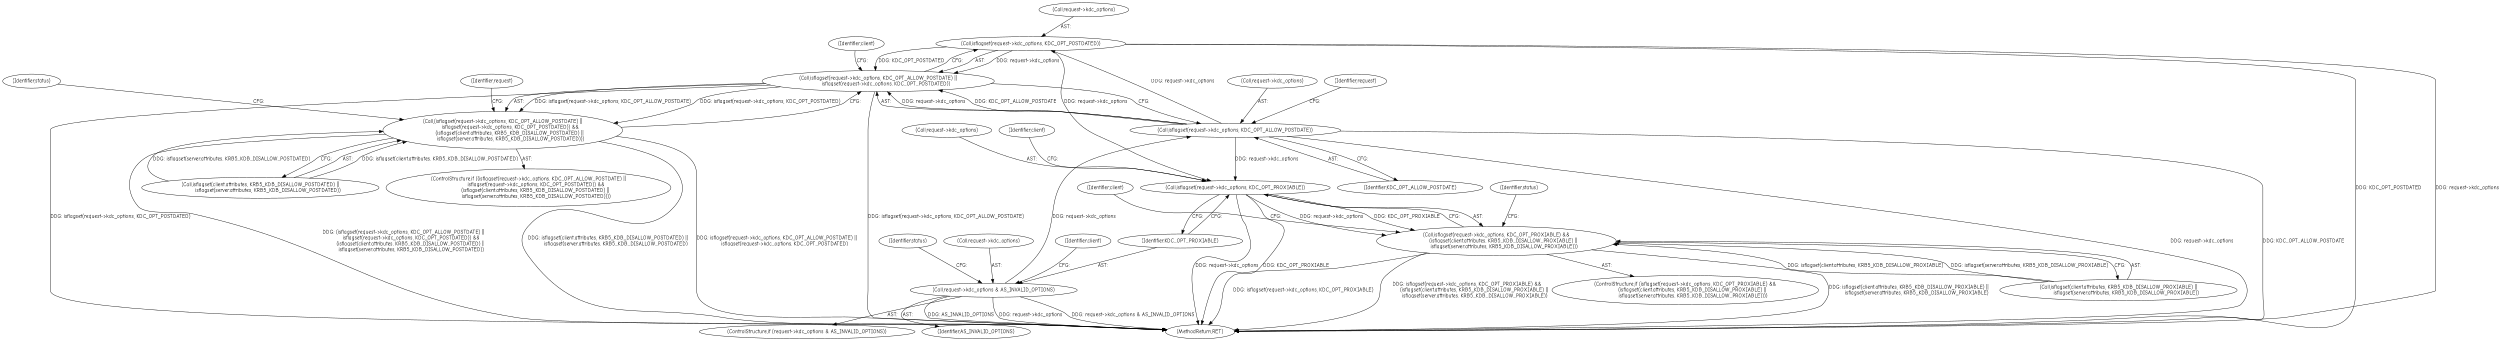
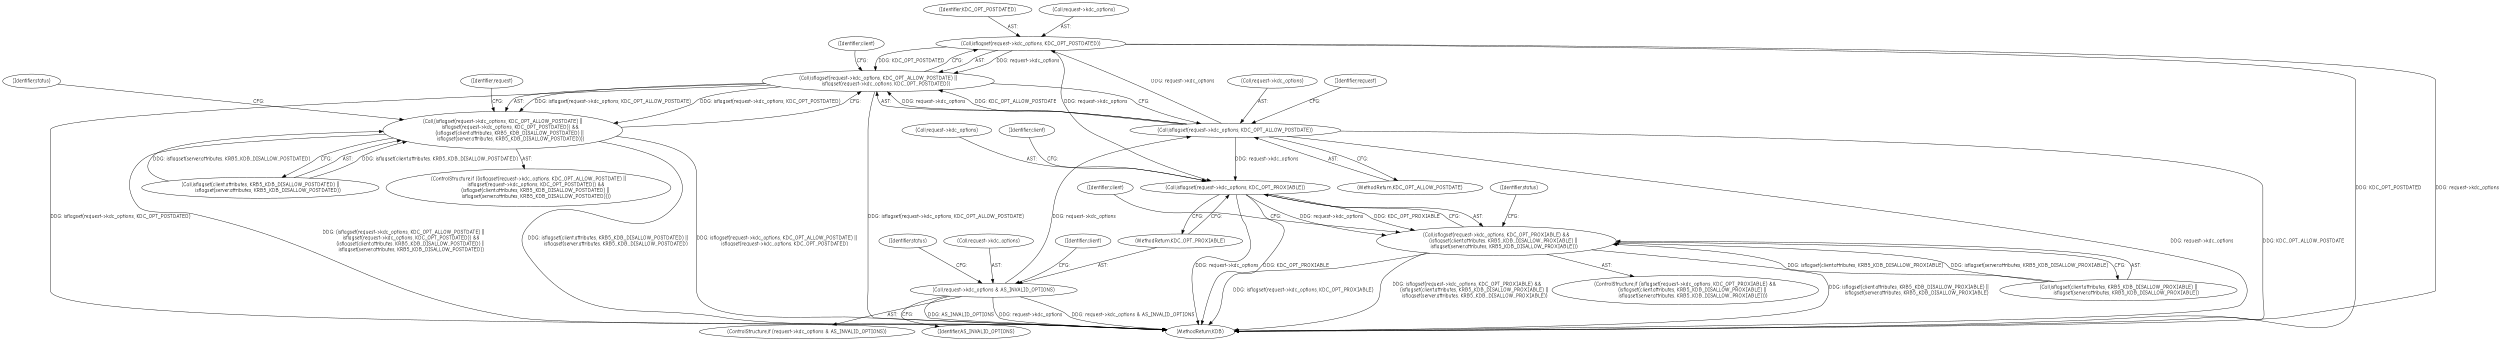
  digraph {
    fontname="Comic Neue"
    node [fontname="Comic Neue"]
    edge [fontname="Comic Neue"]
    n1 [label="(Call,isflagset(request->kdc_options, KDC_OPT_POSTDATED))"]
    n2 [label="(Call,isflagset(request->kdc_options, KDC_OPT_ALLOW_POSTDATE) ||\n         isflagset(request->kdc_options, KDC_OPT_POSTDATED))"]
    n3 [label="(Call,isflagset(request->kdc_options, KDC_OPT_PROXIABLE))"]
-   n4 [label="(MethodReturn,RET)"]
+   n4 [label="(MethodReturn,KDB)"]
    n5 [label="(Call,isflagset(request->kdc_options, KDC_OPT_ALLOW_POSTDATE))"]
    n6 [label="(Call,(isflagset(request->kdc_options, KDC_OPT_ALLOW_POSTDATE) ||\n         isflagset(request->kdc_options, KDC_OPT_POSTDATED)) &&\n        (isflagset(client.attributes, KRB5_KDB_DISALLOW_POSTDATED) ||\n         isflagset(server.attributes, KRB5_KDB_DISALLOW_POSTDATED)))"]
    n7 [label="(Call,isflagset(request->kdc_options, KDC_OPT_PROXIABLE) &&\n        (isflagset(client.attributes, KRB5_KDB_DISALLOW_PROXIABLE) ||\n         isflagset(server.attributes, KRB5_KDB_DISALLOW_PROXIABLE)))"]
-   n8 [label="(Identifier,KDC_OPT_PROXIABLE)"]
-   n10 [label="(Identifier,KDC_OPT_ALLOW_POSTDATE)"]
+   n8 [label="(MethodReturn,KDC_OPT_PROXIABLE)"]
+   n9 [label="(Identifier,KDC_OPT_POSTDATED)"]
+   n10 [label="(MethodReturn,KDC_OPT_ALLOW_POSTDATE)"]
    n11 [label="(Call,request->kdc_options & AS_INVALID_OPTIONS)"]
    n12 [label="(Identifier,AS_INVALID_OPTIONS)"]
    n13 [label="(ControlStructure,if (request->kdc_options & AS_INVALID_OPTIONS))"]
    n14 [label="(ControlStructure,if ((isflagset(request->kdc_options, KDC_OPT_ALLOW_POSTDATE) ||\n         isflagset(request->kdc_options, KDC_OPT_POSTDATED)) &&\n        (isflagset(client.attributes, KRB5_KDB_DISALLOW_POSTDATED) ||\n         isflagset(server.attributes, KRB5_KDB_DISALLOW_POSTDATED))))"]
    n15 [label="(Call,isflagset(client.attributes, KRB5_KDB_DISALLOW_POSTDATED) ||\n         isflagset(server.attributes, KRB5_KDB_DISALLOW_POSTDATED))"]
    n16 [label="(Call,isflagset(client.attributes, KRB5_KDB_DISALLOW_PROXIABLE) ||\n         isflagset(server.attributes, KRB5_KDB_DISALLOW_PROXIABLE))"]
    n17 [label="(ControlStructure,if (isflagset(request->kdc_options, KDC_OPT_PROXIABLE) &&\n        (isflagset(client.attributes, KRB5_KDB_DISALLOW_PROXIABLE) ||\n         isflagset(server.attributes, KRB5_KDB_DISALLOW_PROXIABLE))))"]
    n18 [label="(Identifier,status)"]
    n19 [label="(Identifier,client)"]
    n20 [label="(Call,request->kdc_options)"]
    n21 [label="(Identifier,client)"]
    n22 [label="(Identifier,status)"]
    n23 [label="(Identifier,request)"]
    n24 [label="(Identifier,client)"]
    n25 [label="(Identifier,client)"]
    n26 [label="(Call,request->kdc_options)"]
    n27 [label="(Call,request->kdc_options)"]
    n28 [label="(Identifier,status)"]
    n29 [label="(Identifier,request)"]
    n30 [label="(Call,request->kdc_options)"]
    n1 -> n2 [label="AST: "]
    n1 -> n2 [label="DDG: request->kdc_options"]
    n1 -> n2 [label="DDG: KDC_OPT_POSTDATED"]
    n1 -> n3 [label="DDG: request->kdc_options"]
    n1 -> n4 [label="DDG: KDC_OPT_POSTDATED"]
    n1 -> n4 [label="DDG: request->kdc_options"]
    n2 -> n1 [label="CFG: "]
    n2 -> n4 [label="DDG: isflagset(request->kdc_options, KDC_OPT_POSTDATED)"]
    n2 -> n4 [label="DDG: isflagset(request->kdc_options, KDC_OPT_ALLOW_POSTDATE)"]
    n2 -> n5 [label="CFG: "]
    n2 -> n6 [label="AST: "]
    n2 -> n6 [label="DDG: isflagset(request->kdc_options, KDC_OPT_ALLOW_POSTDATE)"]
    n2 -> n6 [label="DDG: isflagset(request->kdc_options, KDC_OPT_POSTDATED)"]
    n3 -> n4 [label="DDG: request->kdc_options"]
    n3 -> n4 [label="DDG: KDC_OPT_PROXIABLE"]
    n3 -> n7 [label="AST: "]
    n3 -> n7 [label="DDG: request->kdc_options"]
    n3 -> n7 [label="DDG: KDC_OPT_PROXIABLE"]
    n3 -> n8 [label="CFG: "]
    n5 -> n1 [label="DDG: request->kdc_options"]
    n5 -> n2 [label="AST: "]
    n5 -> n2 [label="DDG: request->kdc_options"]
    n5 -> n2 [label="DDG: KDC_OPT_ALLOW_POSTDATE"]
    n5 -> n3 [label="DDG: request->kdc_options"]
    n5 -> n4 [label="DDG: request->kdc_options"]
    n5 -> n4 [label="DDG: KDC_OPT_ALLOW_POSTDATE"]
    n5 -> n10 [label="CFG: "]
    n6 -> n2 [label="CFG: "]
    n6 -> n4 [label="DDG: isflagset(request->kdc_options, KDC_OPT_ALLOW_POSTDATE) ||\n         isflagset(request->kdc_options, KDC_OPT_POSTDATED)"]
    n6 -> n4 [label="DDG: (isflagset(request->kdc_options, KDC_OPT_ALLOW_POSTDATE) ||\n         isflagset(request->kdc_options, KDC_OPT_POSTDATED)) &&\n        (isflagset(client.attributes, KRB5_KDB_DISALLOW_POSTDATED) ||\n         isflagset(server.attributes, KRB5_KDB_DISALLOW_POSTDATED))"]
    n6 -> n4 [label="DDG: isflagset(client.attributes, KRB5_KDB_DISALLOW_POSTDATED) ||\n         isflagset(server.attributes, KRB5_KDB_DISALLOW_POSTDATED)"]
    n6 -> n14 [label="AST: "]
    n6 -> n15 [label="CFG: "]
    n7 -> n3 [label="CFG: "]
    n7 -> n4 [label="DDG: isflagset(client.attributes, KRB5_KDB_DISALLOW_PROXIABLE) ||\n         isflagset(server.attributes, KRB5_KDB_DISALLOW_PROXIABLE)"]
    n7 -> n4 [label="DDG: isflagset(request->kdc_options, KDC_OPT_PROXIABLE)"]
    n7 -> n4 [label="DDG: isflagset(request->kdc_options, KDC_OPT_PROXIABLE) &&\n        (isflagset(client.attributes, KRB5_KDB_DISALLOW_PROXIABLE) ||\n         isflagset(server.attributes, KRB5_KDB_DISALLOW_PROXIABLE))"]
    n7 -> n16 [label="CFG: "]
    n7 -> n17 [label="AST: "]
    n8 -> n3 [label="CFG: "]
    n8 -> n11 [label="AST: "]
+   n9 -> n1 [label="AST: "]
    n10 -> n5 [label="AST: "]
    n11 -> n4 [label="DDG: request->kdc_options"]
    n11 -> n4 [label="DDG: request->kdc_options & AS_INVALID_OPTIONS"]
    n11 -> n4 [label="DDG: AS_INVALID_OPTIONS"]
    n11 -> n5 [label="DDG: request->kdc_options"]
-   n11 -> n12 [label="AST: "]
+   n11 -> n12 [label="CFG: "]
    n11 -> n13 [label="AST: "]
    n15 -> n6 [label="AST: "]
    n15 -> n6 [label="DDG: isflagset(client.attributes, KRB5_KDB_DISALLOW_POSTDATED)"]
    n15 -> n6 [label="DDG: isflagset(server.attributes, KRB5_KDB_DISALLOW_POSTDATED)"]
    n16 -> n7 [label="AST: "]
    n16 -> n7 [label="DDG: isflagset(client.attributes, KRB5_KDB_DISALLOW_PROXIABLE)"]
    n16 -> n7 [label="DDG: isflagset(server.attributes, KRB5_KDB_DISALLOW_PROXIABLE)"]
    n18 -> n7 [label="CFG: "]
    n19 -> n3 [label="CFG: "]
    n20 -> n5 [label="AST: "]
    n21 -> n11 [label="CFG: "]
    n22 -> n11 [label="CFG: "]
    n23 -> n6 [label="CFG: "]
    n24 -> n2 [label="CFG: "]
    n25 -> n7 [label="CFG: "]
    n26 -> n11 [label="AST: "]
    n27 -> n3 [label="AST: "]
    n28 -> n6 [label="CFG: "]
    n29 -> n5 [label="CFG: "]
    n30 -> n1 [label="AST: "]
  }
